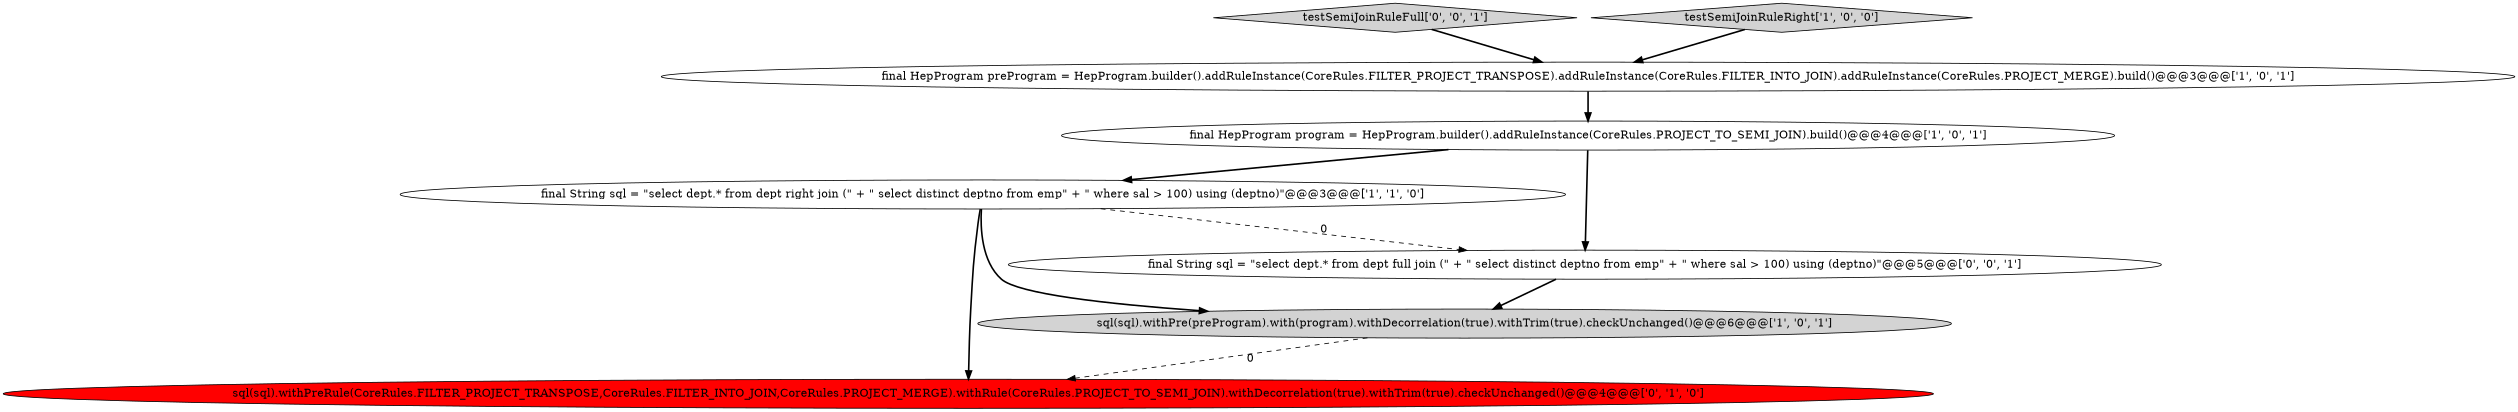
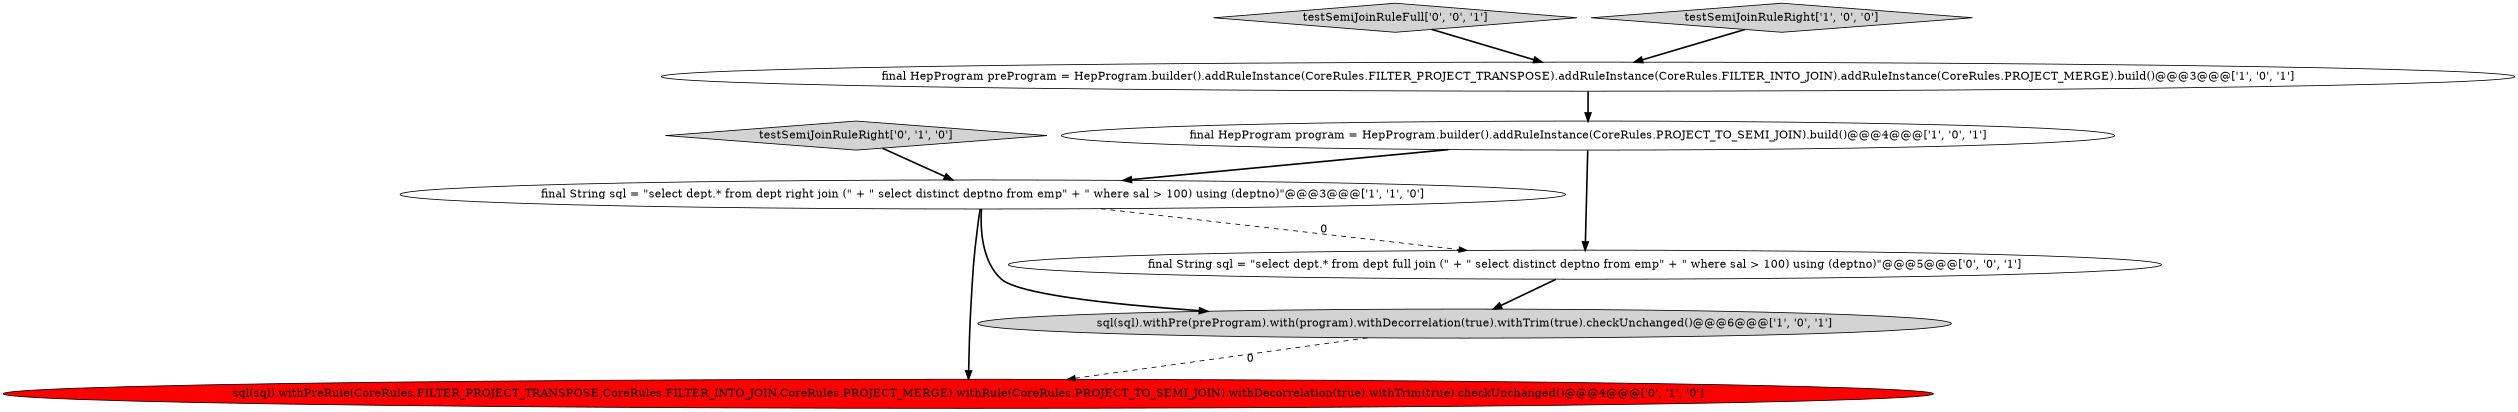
  digraph {
    node [fillcolor=lightgray shape=ellipse style=filled]
    edge [style=bold]
    n1 [label="testSemiJoinRuleFull['0', '0', '1']" shape=diamond]
    n2 [fillcolor=white label="final HepProgram preProgram = HepProgram.builder().addRuleInstance(CoreRules.FILTER_PROJECT_TRANSPOSE).addRuleInstance(CoreRules.FILTER_INTO_JOIN).addRuleInstance(CoreRules.PROJECT_MERGE).build()@@@3@@@['1', '0', '1']"]
    n3 [fillcolor=white label="final HepProgram program = HepProgram.builder().addRuleInstance(CoreRules.PROJECT_TO_SEMI_JOIN).build()@@@4@@@['1', '0', '1']"]
    n4 [fillcolor=white label="final String sql = \"select dept.* from dept full join (\" + \" select distinct deptno from emp\" + \" where sal > 100) using (deptno)\"@@@5@@@['0', '0', '1']"]
    n5 [fillcolor=white label="final String sql = \"select dept.* from dept right join (\" + \" select distinct deptno from emp\" + \" where sal > 100) using (deptno)\"@@@3@@@['1', '1', '0']"]
    n6 [fillcolor=red label="sql(sql).withPreRule(CoreRules.FILTER_PROJECT_TRANSPOSE,CoreRules.FILTER_INTO_JOIN,CoreRules.PROJECT_MERGE).withRule(CoreRules.PROJECT_TO_SEMI_JOIN).withDecorrelation(true).withTrim(true).checkUnchanged()@@@4@@@['0', '1', '0']"]
    n7 [label="testSemiJoinRuleRight['1', '0', '0']" shape=diamond]
+   n8 [label="testSemiJoinRuleRight['0', '1', '0']" shape=diamond]
    n9 [label="sql(sql).withPre(preProgram).with(program).withDecorrelation(true).withTrim(true).checkUnchanged()@@@6@@@['1', '0', '1']"]
    n1 -> n2
    n2 -> n3
    n3 -> n4
    n3 -> n5
    n4 -> n9
    n5 -> n4 [label=0 style=dashed]
    n5 -> n6
    n5 -> n9
    n7 -> n2
+   n8 -> n5
    n9 -> n6 [label=0 style=dashed]
  }
